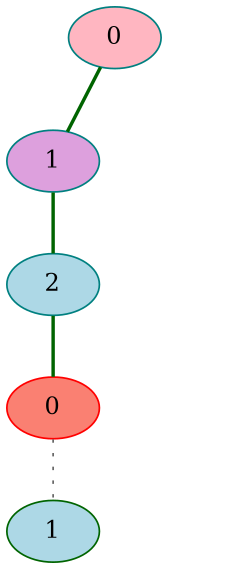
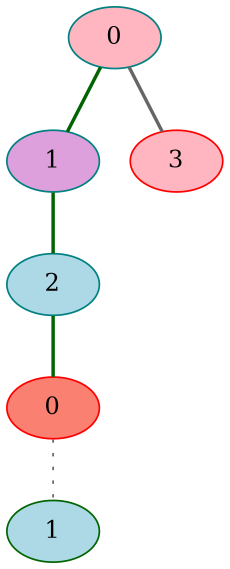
  graph {
    node [style=filled fillcolor=lightpink color=teal]
    edge [style=bold color=darkgreen]
    n1 [label=0]
    n2 [label=1 fillcolor=plum]
+   n3 [label=3 color=red]
    n4 [label=2 fillcolor=lightblue]
    n5 [label=0 fillcolor=salmon color=red]
    n6 [label=1 fillcolor=lightblue color=darkgreen]
    n1 -- n2
+   n1 -- n3 [color=gray40]
    n2 -- n4
    n4 -- n5
    n5 -- n6 [style=dotted color=gray40]
  }
